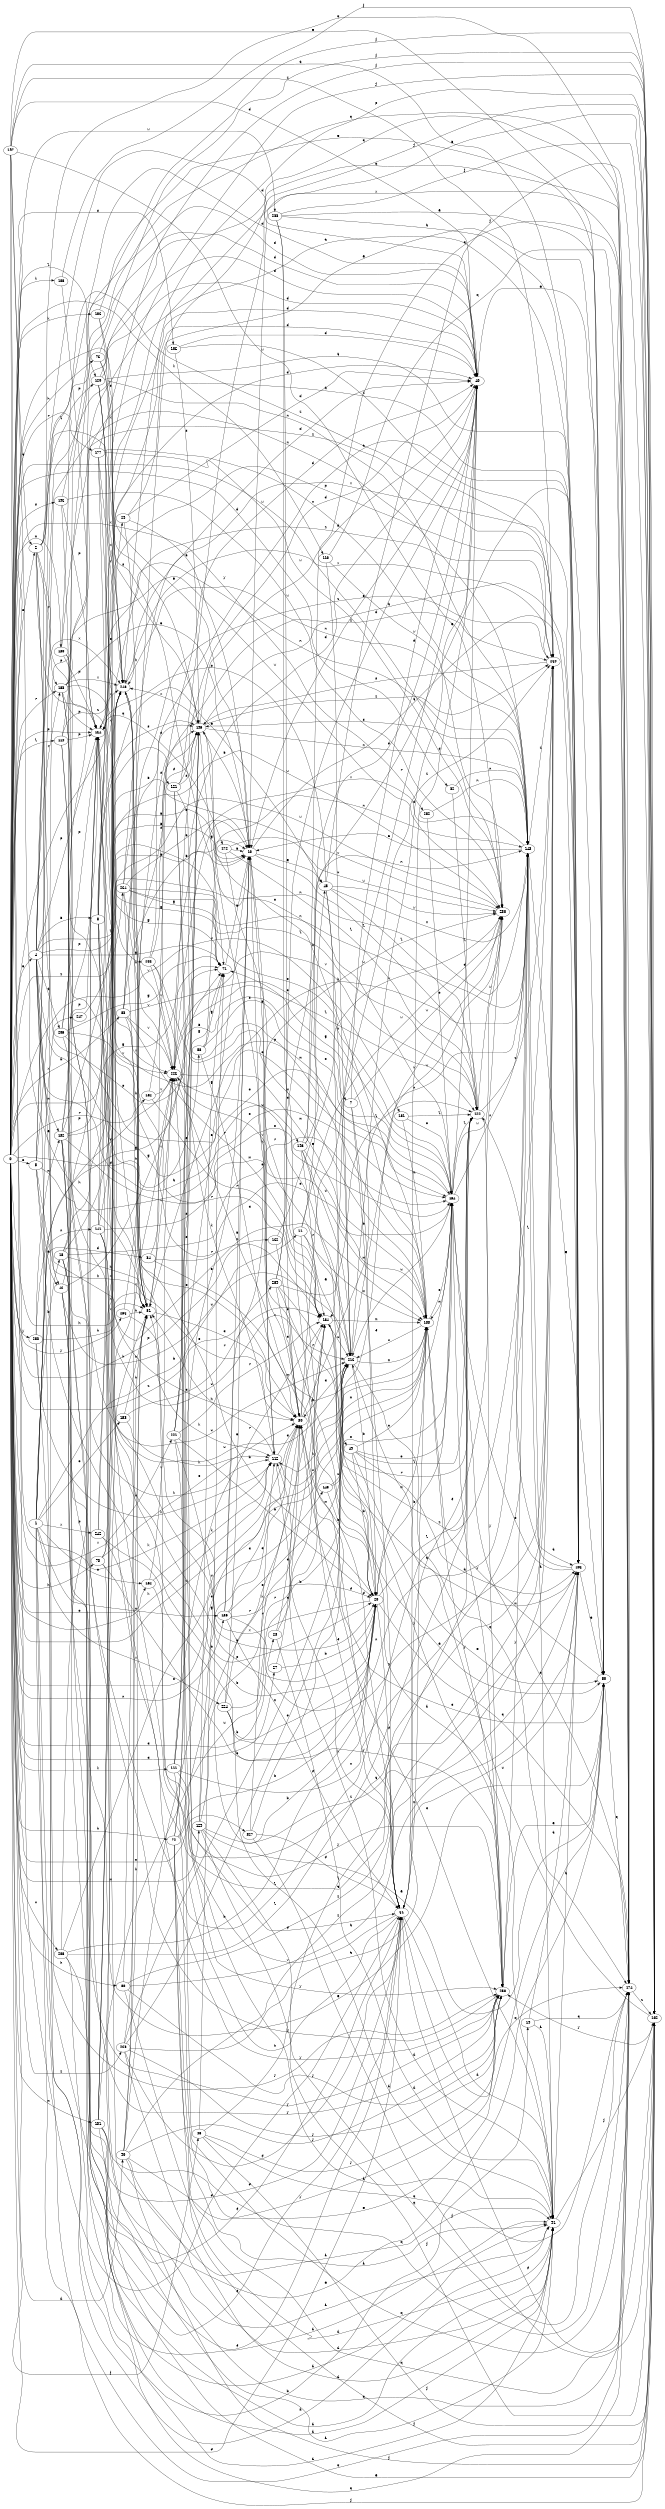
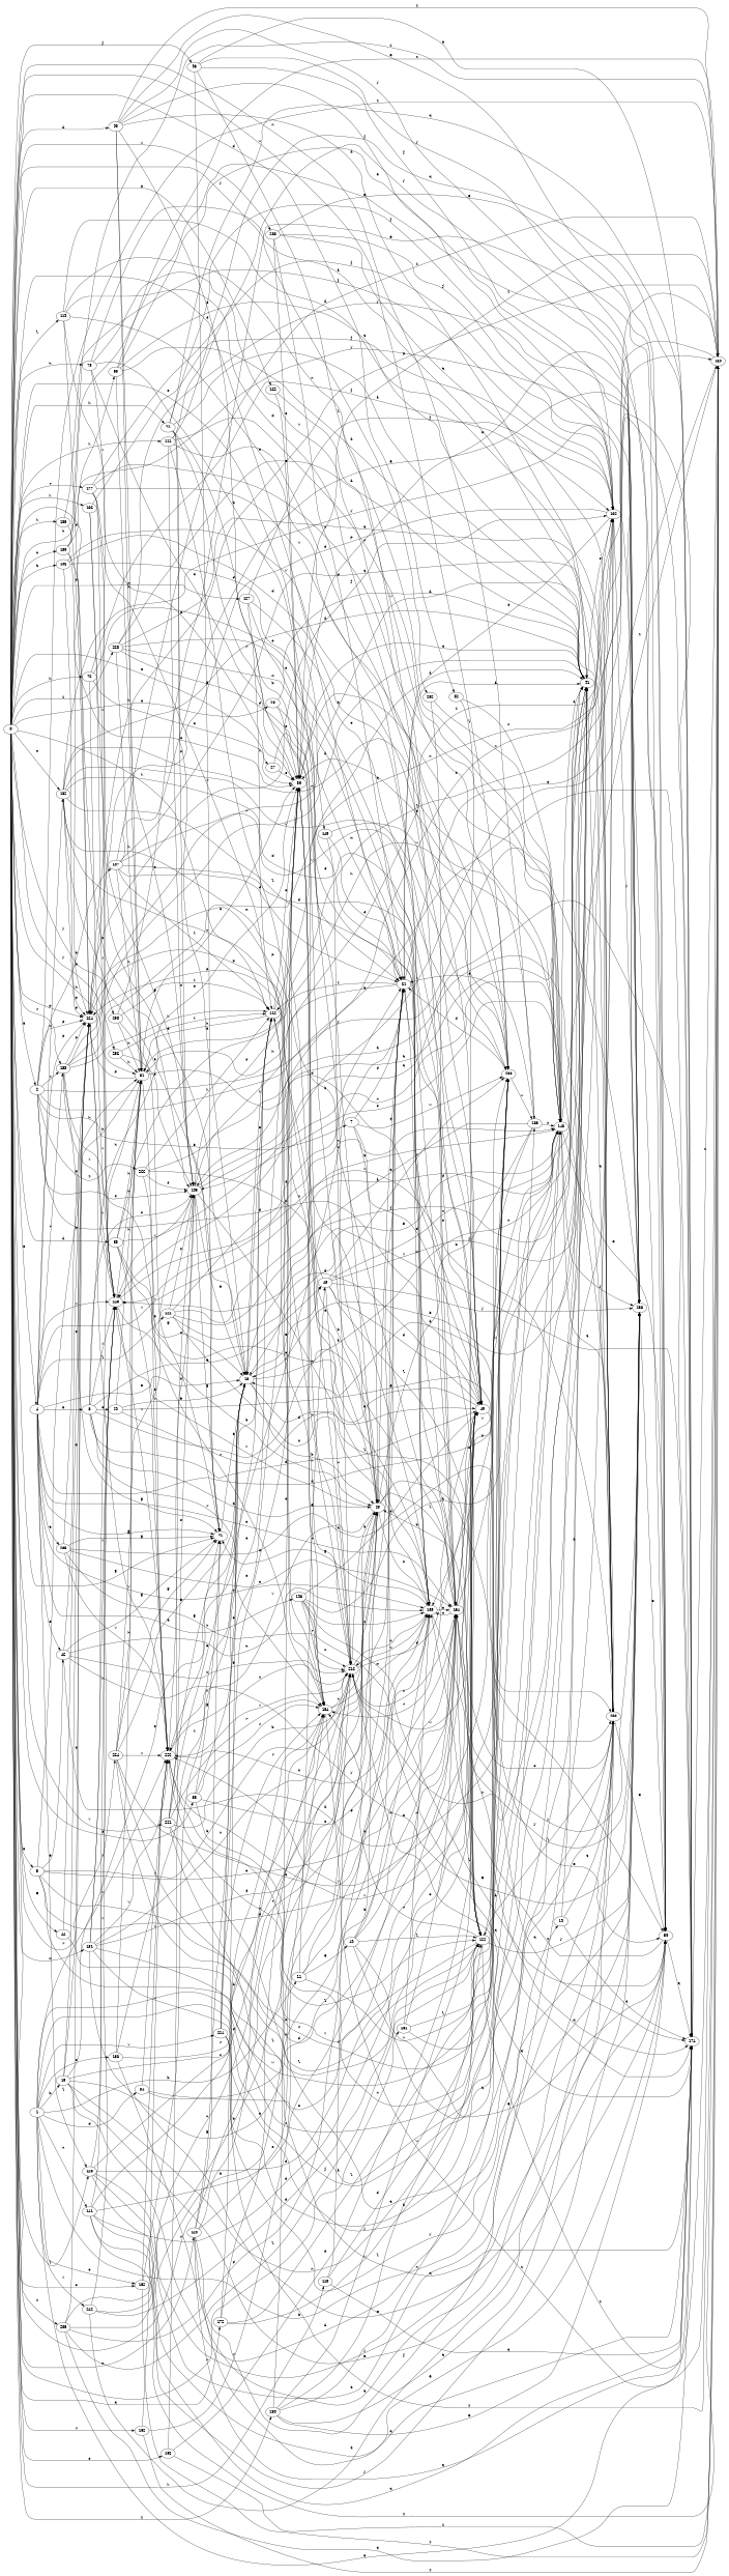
  strict digraph {
    fontname="DejaVu Sans Mono"
    rankdir=LR
    node [fontname="DejaVu Sans Mono"]
    edge [fontname="DejaVu Sans Mono"]
    0
    2
    4
    5
    23
    27
    32
+   44
    58
    61
    71
    72
    73
    76
    80
    81
    83
    90
    98
    106
    108
    110
    111
    112
    119
    120
-   127 [label=327]
+   127
    129
    130
    131
    132
    135
    148
    152
    162
    164
    172
    177
    181
    182
    183
    186
    195
    196
    208
    216
    221
    233
    238
    252
    253
    256
    259
    263
    264
    174
    7
    40
    197
    258
    266
    269
    8
    10
    46
    91
    121
    133
    143
    154
    198
    205
    248
    20
    30
    122
    184
    226
    102
    206
    50
    1
    11
    18
    19
    34
    141
    153
    224
    242
-   247
    48
    49
    29
    0 -> 2 [label=a]
    0 -> 4 [label=a]
    0 -> 5 [label=a]
    0 -> 23 [label=c]
    0 -> 27 [label=c]
    0 -> 32 [label=d]
+   0 -> 44 [label=e]
    0 -> 58 [label=f]
    0 -> 61 [label=f]
    0 -> 71 [label=g]
    0 -> 72 [label=h]
    0 -> 73 [label=h]
    0 -> 76 [label=h]
    0 -> 80 [label=h]
    0 -> 81 [label=h]
    0 -> 83 [label=i]
    0 -> 90 [label=i]
    0 -> 98 [label=j]
    0 -> 106 [label=k]
    0 -> 108 [label=k]
    0 -> 110 [label=k]
    0 -> 111 [label=k]
    0 -> 112 [label=k]
    0 -> 119 [label=l]
    0 -> 120 [label=l]
    0 -> 127 [label=m]
    0 -> 129 [label=m]
    0 -> 130 [label=m]
    0 -> 131 [label=m]
-   253 -> 132 [label=m]
+   0 -> 132 [label=m]
    0 -> 135 [label=n]
    0 -> 148 [label=o]
    0 -> 152 [label=o]
    0 -> 162 [label=p]
    0 -> 164 [label=p]
    0 -> 172 [label=q]
    0 -> 177 [label=r]
    0 -> 181 [label=r]
    0 -> 182 [label=r]
    0 -> 183 [label=r]
    0 -> 186 [label=s]
    0 -> 195 [label=s]
-   0 -> 196 [label=s]
+   0 -> 196 [label=t]
    0 -> 208 [label=u]
    0 -> 216 [label=u]
    0 -> 221 [label=v]
    0 -> 233 [label=w]
    0 -> 238 [label=w]
    0 -> 252 [label=y]
    0 -> 253 [label=y]
    0 -> 256 [label=y]
    0 -> 259 [label=z]
    0 -> 263 [label=z]
-   0 -> 264 [label=z]
+   0 -> 264 [label=r]
    2 -> 164 [label=p]
    2 -> 183 [label=r]
    2 -> 195 [label=s]
    2 -> 174 [label=q]
    2 -> 7 [label=a]
    2 -> 40 [label=d]
-   197 -> 2 [label=t]
+   2 -> 197 [label=t]
    2 -> 258 [label=y]
    2 -> 266 [label=z]
    2 -> 269 [label=z]
    4 -> 71 [label=g]
    4 -> 120 [label=l]
    4 -> 132 [label=m]
    4 -> 164 [label=p]
    4 -> 183 [label=r]
    4 -> 8 [label=a]
    4 -> 10 [label=a]
    4 -> 46 [label=e]
    4 -> 91 [label=i]
    4 -> 121 [label=l]
    4 -> 133 [label=m]
    4 -> 143 [label=n]
    4 -> 154 [label=o]
    4 -> 198 [label=t]
    4 -> 205 [label=t]
    4 -> 248 [label=x]
    5 -> 81 [label=h]
    5 -> 238 [label=w]
    5 -> 40 [label=d]
    5 -> 46 [label=e]
    5 -> 143 [label=n]
    5 -> 154 [label=o]
    5 -> 20 [label=b]
    23 -> 91 [label=i]
    23 -> 133 [label=m]
    23 -> 30 [label=c]
    27 -> 20 [label=b]
    27 -> 30 [label=c]
    32 -> 143 [label=n]
    32 -> 122 [label=l]
+   44 -> 164 [label=p]
+   44 -> 122 [label=l]
    58 -> 71 [label=g]
    58 -> 143 [label=n]
    58 -> 154 [label=o]
    58 -> 30 [label=c]
+   58 -> 184 [label=r]
    61 -> 81 [label=h]
    61 -> 112 [label=k]
    61 -> 174 [label=q]
    61 -> 91 [label=i]
    61 -> 133 [label=m]
    61 -> 226 [label=v]
    71 -> 10 [label=a]
    72 -> 195 [label=s]
    72 -> 174 [label=q]
    72 -> 10 [label=a]
    72 -> 91 [label=i]
    72 -> 20 [label=b]
    72 -> 184 [label=r]
    72 -> 102 [label=j]
    73 -> 238 [label=w]
    73 -> 91 [label=i]
    73 -> 248 [label=x]
    73 -> 20 [label=b]
    73 -> 30 [label=c]
    76 -> 154 [label=o]
    76 -> 248 [label=x]
+   76 -> 30 [label=c]
    76 -> 102 [label=j]
    80 -> 81 [label=h]
-   80 -> 258 [label=y]
+   80 -> 258 [label=a]
    80 -> 269 [label=z]
    80 -> 91 [label=i]
    80 -> 206 [label=t]
    81 -> 164 [label=p]
    81 -> 40 [label=d]
    81 -> 30 [label=c]
    81 -> 226 [label=v]
    83 -> 81 [label=h]
    83 -> 174 [label=q]
    83 -> 269 [label=z]
-   83 -> 10 [label=a]
    83 -> 154 [label=o]
    83 -> 184 [label=r]
    83 -> 226 [label=v]
    90 -> 81 [label=h]
    90 -> 195 [label=s]
    90 -> 258 [label=y]
    90 -> 269 [label=z]
    90 -> 91 [label=i]
    90 -> 30 [label=c]
    90 -> 102 [label=j]
    90 -> 50 [label=e]
    98 -> 71 [label=g]
    98 -> 174 [label=q]
    98 -> 258 [label=y]
    98 -> 122 [label=l]
    98 -> 102 [label=j]
    106 -> 10 [label=a]
    106 -> 248 [label=x]
    106 -> 102 [label=j]
    108 -> 164 [label=p]
    108 -> 102 [label=j]
    110 -> 216 [label=u]
    110 -> 238 [label=w]
    110 -> 174 [label=q]
    111 -> 195 [label=s]
    111 -> 174 [label=q]
    111 -> 40 [label=d]
    111 -> 258 [label=y]
    111 -> 143 [label=n]
    111 -> 184 [label=r]
    112 -> 81 [label=h]
    112 -> 216 [label=u]
    112 -> 10 [label=a]
    112 -> 91 [label=i]
    112 -> 30 [label=c]
    119 -> 164 [label=p]
    119 -> 40 [label=d]
    119 -> 91 [label=i]
    119 -> 143 [label=n]
+   119 -> 154 [label=o]
    119 -> 30 [label=c]
    120 -> 174 [label=q]
    120 -> 40 [label=d]
    120 -> 258 [label=y]
    120 -> 248 [label=x]
    120 -> 20 [label=b]
    120 -> 206 [label=t]
    127 -> 61 [label=f]
    127 -> 112 [label=k]
    127 -> 154 [label=o]
    127 -> 102 [label=j]
    129 -> 71 [label=g]
    129 -> 174 [label=q]
    129 -> 20 [label=b]
    129 -> 30 [label=c]
    129 -> 184 [label=r]
    129 -> 102 [label=j]
    129 -> 50 [label=e]
    130 -> 164 [label=p]
    130 -> 258 [label=y]
    130 -> 269 [label=z]
    130 -> 30 [label=c]
    130 -> 50 [label=e]
    131 -> 61 [label=f]
    131 -> 81 [label=h]
    131 -> 216 [label=u]
    131 -> 258 [label=y]
    131 -> 91 [label=i]
    131 -> 248 [label=x]
    131 -> 226 [label=v]
-   131 -> 102 [label=e]
+   131 -> 50 [label=e]
    132 -> 164 [label=p]
    132 -> 216 [label=u]
    132 -> 238 [label=w]
    132 -> 40 [label=d]
    132 -> 258 [label=y]
    132 -> 10 [label=a]
    132 -> 91 [label=i]
    132 -> 133 [label=m]
    132 -> 143 [label=n]
    132 -> 122 [label=l]
    135 -> 61 [label=f]
-   135 -> 238 [label=w]
+   238 -> 135 [label=w]
    135 -> 10 [label=a]
    135 -> 133 [label=m]
    135 -> 143 [label=n]
    135 -> 20 [label=b]
    135 -> 30 [label=c]
    148 -> 61 [label=f]
    148 -> 216 [label=u]
    148 -> 238 [label=w]
    152 -> 112 [label=k]
    152 -> 269 [label=z]
    152 -> 226 [label=v]
    162 -> 238 [label=w]
    162 -> 30 [label=c]
    164 -> 248 [label=x]
    164 -> 226 [label=v]
    164 -> 102 [label=j]
    172 -> 238 [label=w]
    172 -> 10 [label=a]
    172 -> 122 [label=l]
    172 -> 184 [label=r]
    177 -> 71 [label=g]
    177 -> 238 [label=w]
    177 -> 143 [label=n]
    177 -> 248 [label=x]
    177 -> 184 [label=r]
    177 -> 102 [label=j]
+   181 -> 91 [label=i]
    181 -> 133 [label=m]
    181 -> 154 [label=o]
    181 -> 122 [label=l]
    182 -> 269 [label=z]
    182 -> 184 [label=r]
    182 -> 226 [label=v]
    183 -> 71 [label=g]
    183 -> 112 [label=k]
    183 -> 164 [label=p]
    183 -> 174 [label=q]
    183 -> 10 [label=a]
    183 -> 91 [label=i]
    183 -> 248 [label=x]
    183 -> 206 [label=t]
    186 -> 195 [label=s]
    186 -> 40 [label=d]
    186 -> 269 [label=z]
    195 -> 71 [label=g]
    195 -> 269 [label=z]
    195 -> 10 [label=a]
    195 -> 133 [label=m]
    195 -> 143 [label=n]
    195 -> 248 [label=x]
    195 -> 206 [label=t]
    196 -> 61 [label=f]
    196 -> 164 [label=p]
    196 -> 238 [label=w]
    196 -> 40 [label=d]
    208 -> 61 [label=f]
    208 -> 164 [label=p]
    208 -> 216 [label=u]
    208 -> 174 [label=q]
    208 -> 20 [label=b]
    208 -> 122 [label=l]
    216 -> 112 [label=k]
    216 -> 238 [label=w]
    216 -> 174 [label=q]
    216 -> 40 [label=d]
    216 -> 133 [label=m]
    216 -> 20 [label=b]
    216 -> 30 [label=c]
    216 -> 226 [label=v]
    221 -> 71 [label=g]
    221 -> 195 [label=s]
    221 -> 174 [label=q]
    221 -> 10 [label=a]
    221 -> 20 [label=b]
    221 -> 184 [label=r]
    221 -> 206 [label=t]
    233 -> 61 [label=f]
    233 -> 30 [label=c]
    233 -> 102 [label=j]
    233 -> 206 [label=t]
    233 -> 50 [label=e]
    238 -> 61 [label=f]
    238 -> 226 [label=v]
    252 -> 143 [label=n]
    252 -> 154 [label=o]
    253 -> 71 [label=g]
    253 -> 81 [label=h]
    253 -> 112 [label=k]
    253 -> 50 [label=e]
    256 -> 81 [label=h]
    256 -> 112 [label=k]
    256 -> 195 [label=s]
    259 -> 40 [label=d]
    259 -> 143 [label=n]
    259 -> 30 [label=c]
    259 -> 122 [label=l]
    259 -> 206 [label=t]
    259 -> 50 [label=e]
    263 -> 61 [label=f]
    263 -> 81 [label=h]
    263 -> 258 [label=y]
    263 -> 91 [label=i]
    263 -> 133 [label=m]
    263 -> 154 [label=o]
    263 -> 206 [label=t]
    264 -> 71 [label=g]
    264 -> 81 [label=h]
    264 -> 195 [label=s]
    264 -> 40 [label=d]
    264 -> 10 [label=a]
    264 -> 154 [label=o]
    264 -> 122 [label=l]
    264 -> 226 [label=v]
-   174 -> 102 [label=z]
+   174 -> 269 [label=z]
    174 -> 248 [label=x]
    7 -> 61 [label=f]
    7 -> 238 [label=w]
    7 -> 40 [label=d]
    7 -> 20 [label=b]
    40 -> 61 [label=f]
    40 -> 10 [label=a]
    40 -> 184 [label=r]
    40 -> 50 [label=e]
    197 -> 61 [label=f]
    197 -> 81 [label=h]
    197 -> 112 [label=k]
    197 -> 238 [label=w]
    197 -> 40 [label=d]
    197 -> 269 [label=z]
    197 -> 206 [label=t]
    197 -> 50 [label=e]
    258 -> 50 [label=e]
    266 -> 112 [label=k]
-   266 -> 195 [label=f]
+   266 -> 195 [label=s]
    266 -> 133 [label=m]
    266 -> 226 [label=v]
    266 -> 206 [label=t]
    269 -> 164 [label=p]
    269 -> 195 [label=s]
    269 -> 248 [label=x]
    8 -> 195 [label=s]
    8 -> 40 [label=d]
    8 -> 91 [label=i]
    8 -> 248 [label=x]
    8 -> 20 [label=b]
    8 -> 30 [label=c]
    8 -> 184 [label=r]
    8 -> 48 [label=e]
    8 -> 29 [label=c]
    10 -> 112 [label=k]
    10 -> 20 [label=b]
    10 -> 122 [label=l]
    10 -> 206 [label=t]
    10 -> 48 [label=e]
    46 -> 71 [label=g]
    46 -> 164 [label=p]
    46 -> 216 [label=u]
    46 -> 258 [label=y]
    46 -> 91 [label=i]
+   46 -> 133 [label=m]
    91 -> 30 [label=c]
-   91 -> 102 [label=j]
+   91 -> 102 [label=s]
    91 -> 206 [label=t]
    121 -> 61 [label=f]
    121 -> 195 [label=s]
    121 -> 40 [label=d]
    121 -> 91 [label=i]
    121 -> 133 [label=m]
    121 -> 102 [label=j]
    133 -> 71 [label=g]
    133 -> 216 [label=u]
    133 -> 258 [label=y]
    133 -> 154 [label=o]
    143 -> 81 [label=h]
    143 -> 195 [label=s]
-   258 -> 143 [label=y]
+   143 -> 258 [label=y]
    143 -> 269 [label=z]
    143 -> 10 [label=a]
    143 -> 91 [label=i]
    143 -> 226 [label=v]
    143 -> 206 [label=t]
    143 -> 50 [label=e]
    154 -> 164 [label=p]
    154 -> 216 [label=u]
    154 -> 238 [label=w]
    154 -> 174 [label=q]
    154 -> 40 [label=d]
    154 -> 258 [label=y]
    154 -> 133 [label=m]
    154 -> 143 [label=n]
    154 -> 20 [label=b]
    154 -> 122 [label=l]
    198 -> 216 [label=u]
    198 -> 174 [label=q]
    198 -> 40 [label=d]
    198 -> 91 [label=i]
    198 -> 133 [label=m]
    198 -> 184 [label=r]
    198 -> 50 [label=e]
    205 -> 71 [label=g]
    205 -> 164 [label=p]
    205 -> 216 [label=u]
    205 -> 154 [label=o]
    205 -> 226 [label=v]
    205 -> 206 [label=t]
    248 -> 81 [label=h]
    248 -> 143 [label=n]
    248 -> 20 [label=b]
    248 -> 226 [label=v]
    20 -> 61 [label=f]
    20 -> 164 [label=p]
    20 -> 174 [label=q]
    20 -> 133 [label=m]
    20 -> 248 [label=x]
    20 -> 122 [label=l]
    20 -> 226 [label=v]
    30 -> 195 [label=s]
    30 -> 269 [label=z]
    30 -> 143 [label=n]
    30 -> 20 [label=b]
    30 -> 184 [label=r]
    122 -> 238 [label=w]
    122 -> 258 [label=y]
    122 -> 269 [label=z]
    122 -> 184 [label=r]
    122 -> 226 [label=v]
    184 -> 216 [label=u]
    184 -> 269 [label=z]
    184 -> 133 [label=m]
    226 -> 195 [label=s]
    226 -> 216 [label=u]
    226 -> 133 [label=m]
    226 -> 122 [label=l]
    102 -> 61 [label=f]
    102 -> 164 [label=p]
    102 -> 216 [label=u]
    102 -> 258 [label=y]
    102 -> 10 [label=a]
    206 -> 154 [label=o]
    206 -> 248 [label=x]
    206 -> 122 [label=l]
    206 -> 50 [label=e]
    50 -> 174 [label=q]
    50 -> 133 [label=m]
    50 -> 30 [label=c]
    1 -> 135 [label=n]
    1 -> 152 [label=o]
    1 -> 174 [label=q]
    1 -> 226 [label=v]
    1 -> 102 [label=j]
    1 -> 11 [label=b]
    1 -> 18 [label=b]
    1 -> 19 [label=b]
    1 -> 34 [label=d]
    1 -> 141 [label=n]
    1 -> 153 [label=o]
    1 -> 224 [label=v]
    1 -> 242 [label=x]
-   1 -> 247 [label=x]
    11 -> 61 [label=f]
    11 -> 238 [label=w]
    11 -> 133 [label=m]
    11 -> 48 [label=e]
    11 -> 49 [label=e]
    18 -> 61 [label=f]
    18 -> 81 [label=h]
    18 -> 164 [label=p]
    18 -> 10 [label=a]
    18 -> 91 [label=i]
    18 -> 143 [label=n]
    18 -> 154 [label=o]
    18 -> 50 [label=e]
    19 -> 174 [label=q]
    19 -> 91 [label=i]
    19 -> 206 [label=t]
    34 -> 133 [label=m]
    34 -> 154 [label=o]
    34 -> 226 [label=v]
    141 -> 216 [label=u]
    141 -> 174 [label=q]
    141 -> 40 [label=d]
    141 -> 258 [label=y]
    141 -> 269 [label=z]
    141 -> 154 [label=o]
    141 -> 248 [label=x]
    153 -> 81 [label=h]
    153 -> 112 [label=k]
    153 -> 184 [label=r]
+   153 -> 206 [label=t]
    224 -> 258 [label=y]
    224 -> 269 [label=z]
    224 -> 10 [label=a]
    224 -> 91 [label=i]
    224 -> 30 [label=c]
    224 -> 184 [label=r]
    242 -> 40 [label=d]
    242 -> 248 [label=x]
    242 -> 20 [label=b]
    242 -> 206 [label=t]
-   247 -> 10 [label=a]
    48 -> 164 [label=p]
    48 -> 216 [label=u]
    48 -> 238 [label=w]
-   195 -> 40 [label=d]
+   48 -> 40 [label=d]
    48 -> 258 [label=y]
    48 -> 143 [label=n]
    48 -> 122 [label=l]
    48 -> 102 [label=j]
    49 -> 133 [label=m]
    49 -> 154 [label=o]
    49 -> 20 [label=b]
    49 -> 122 [label=l]
    49 -> 206 [label=t]
    49 -> 50 [label=e]
    29 -> 81 [label=h]
    29 -> 40 [label=d]
    29 -> 10 [label=a]
    29 -> 50 [label=e]
  }
